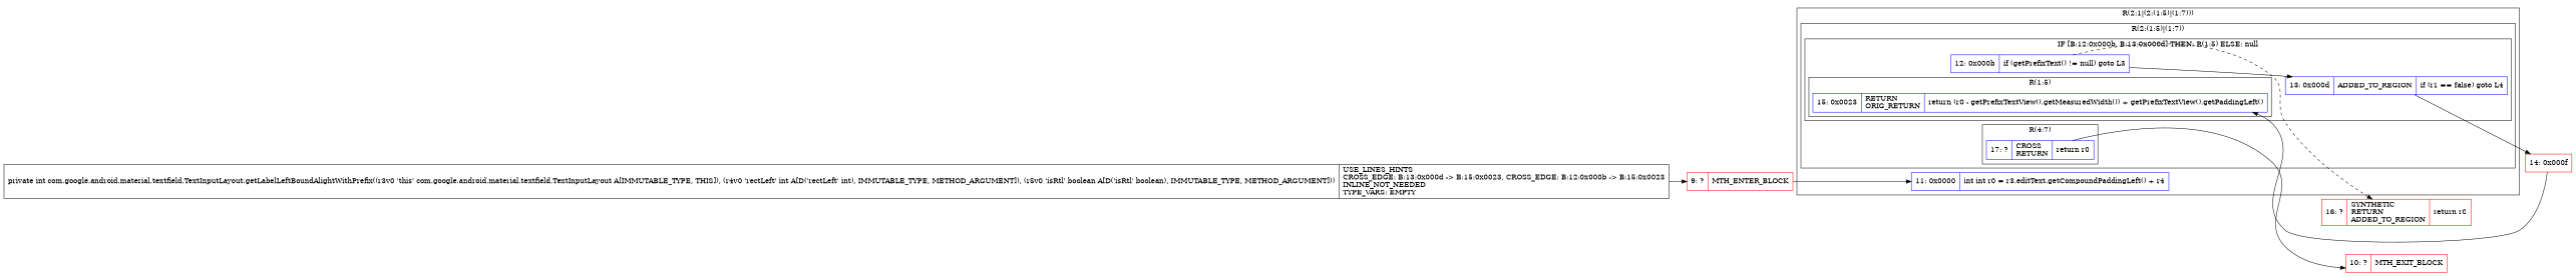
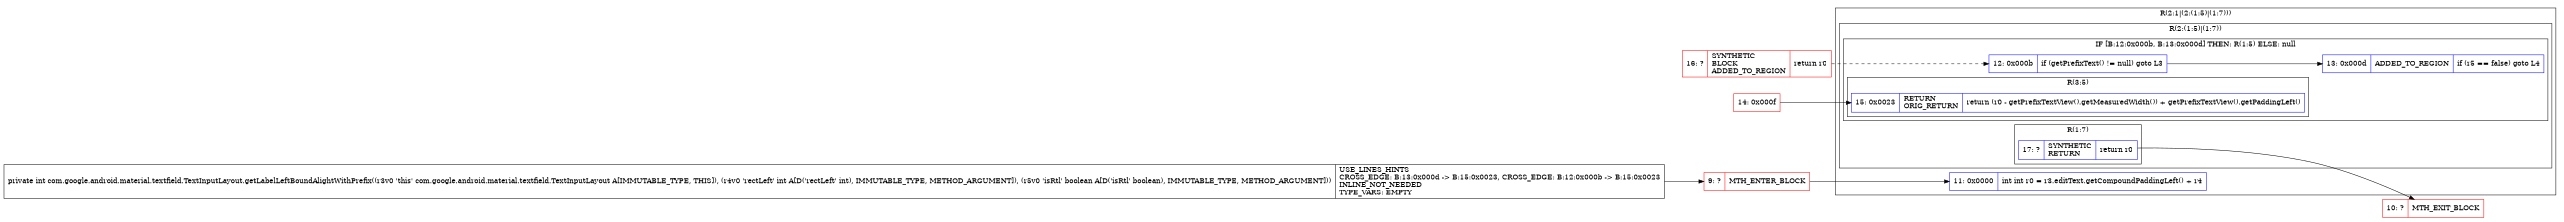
  digraph {
    rankdir=LR
    node [color=blue shape=record]
    n1 [label="{15\:\ 0x0023|RETURN\lORIG_RETURN\l|return (r0 \- getPrefixTextView().getMeasuredWidth()) + getPrefixTextView().getPaddingLeft()\l}"]
    n2 [label="{12\:\ 0x000b|if (getPrefixText() != null) goto L3\l}"]
-   n3 [label="{13\:\ 0x000d|ADDED_TO_REGION\l|if (r1 == false) goto L4\l}"]
-   n4 [label="{17\:\ ?|CROSS\lRETURN\l|return r0\l}"]
+   n3 [label="{13\:\ 0x000d|ADDED_TO_REGION\l|if (r5 == false) goto L4\l}"]
+   n4 [label="{17\:\ ?|SYNTHETIC\lRETURN\l|return r0\l}"]
    n5 [label="{11\:\ 0x0000|int int r0 = r3.editText.getCompoundPaddingLeft() + r4\l}"]
-   n6 [color=red label="{16\:\ ?|SYNTHETIC\lRETURN\lADDED_TO_REGION\l|return r0\l}"]
+   n6 [color=red label="{16\:\ ?|SYNTHETIC\lBLOCK\lADDED_TO_REGION\l|return r0\l}"]
    n7 [color=red label="{14\:\ 0x000f}"]
    n8 [color=red label="{10\:\ ?|MTH_EXIT_BLOCK\l}"]
    n9 [color=red label="{9\:\ ?|MTH_ENTER_BLOCK\l}"]
    n10 [label="{private int com.google.android.material.textfield.TextInputLayout.getLabelLeftBoundAlightWithPrefix((r3v0 'this' com.google.android.material.textfield.TextInputLayout A[IMMUTABLE_TYPE, THIS]), (r4v0 'rectLeft' int A[D('rectLeft' int), IMMUTABLE_TYPE, METHOD_ARGUMENT]), (r5v0 'isRtl' boolean A[D('isRtl' boolean), IMMUTABLE_TYPE, METHOD_ARGUMENT]))  | USE_LINES_HINTS\lCROSS_EDGE: B:13:0x000d \-\> B:15:0x0023, CROSS_EDGE: B:12:0x000b \-\> B:15:0x0023\lINLINE_NOT_NEEDED\lTYPE_VARS: EMPTY\l}" color=""]
    subgraph cluster_1 {
      label="R(2:1|(2:(1:5)|(1:7)))"
      n5
      subgraph cluster_2 {
        label="R(2:(1:5)|(1:7))"
        subgraph cluster_3 {
          label="IF [B:12:0x000b, B:13:0x000d] THEN: R(1:5) ELSE: null"
          n2
          n3
          subgraph cluster_4 {
-           label="R(1:5)"
+           label="R(3:5)"
            n1
          }
        }
        subgraph cluster_5 {
-         label="R(4:7)"
+         label="R(1:7)"
          n4
        }
      }
    }
    n2 -> n3
-   n2 -> n6 [style=dashed]
-   n3 -> n7
+   n6 -> n2 [style=dashed]
    n4 -> n8
    n7 -> n1
    n9 -> n5
    n10 -> n9
  }
